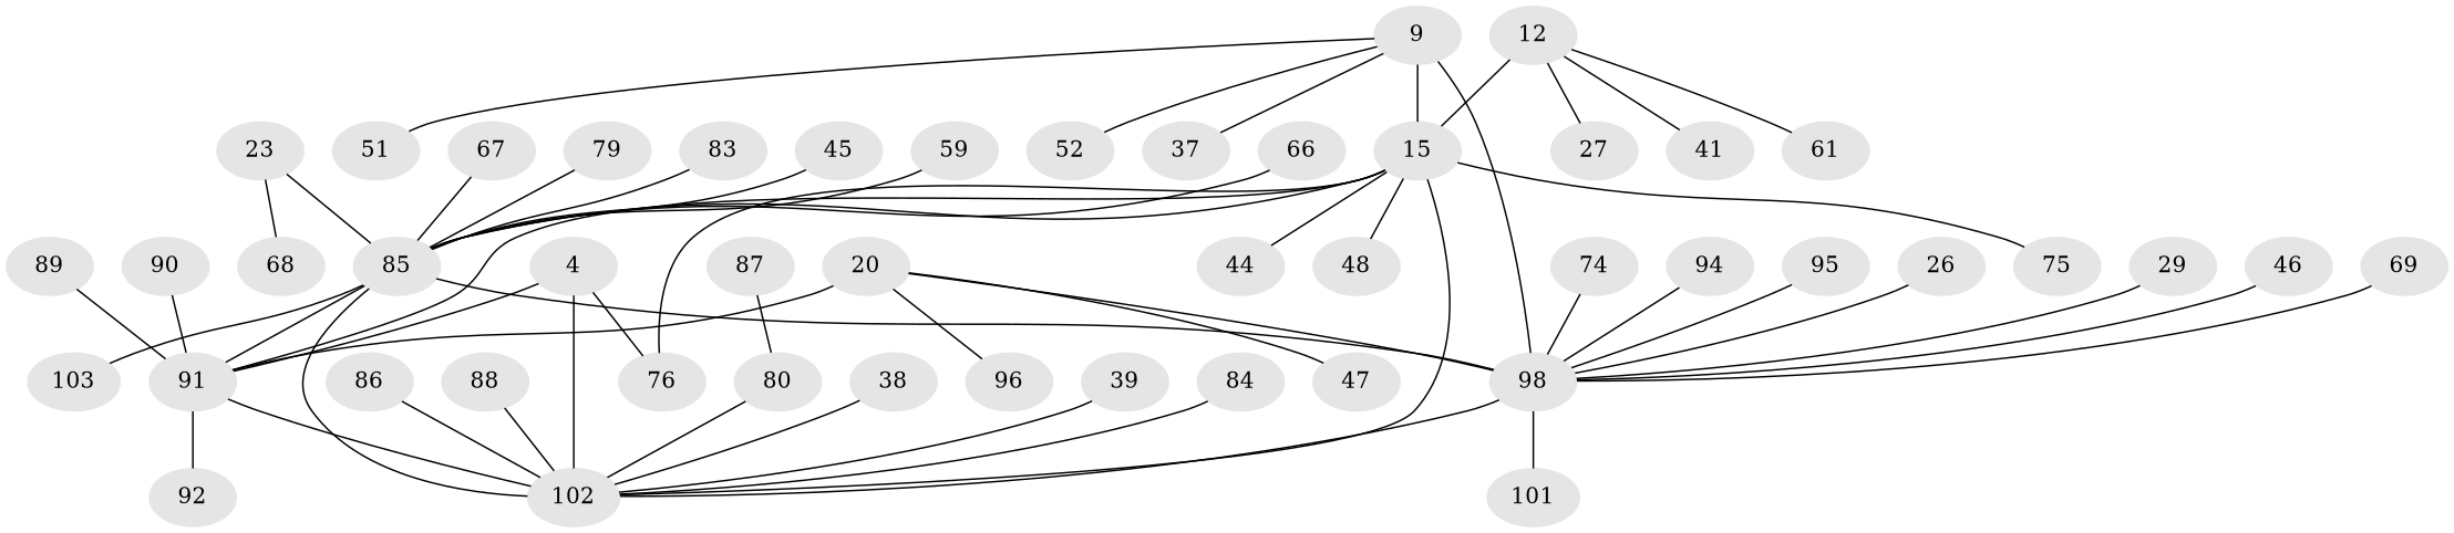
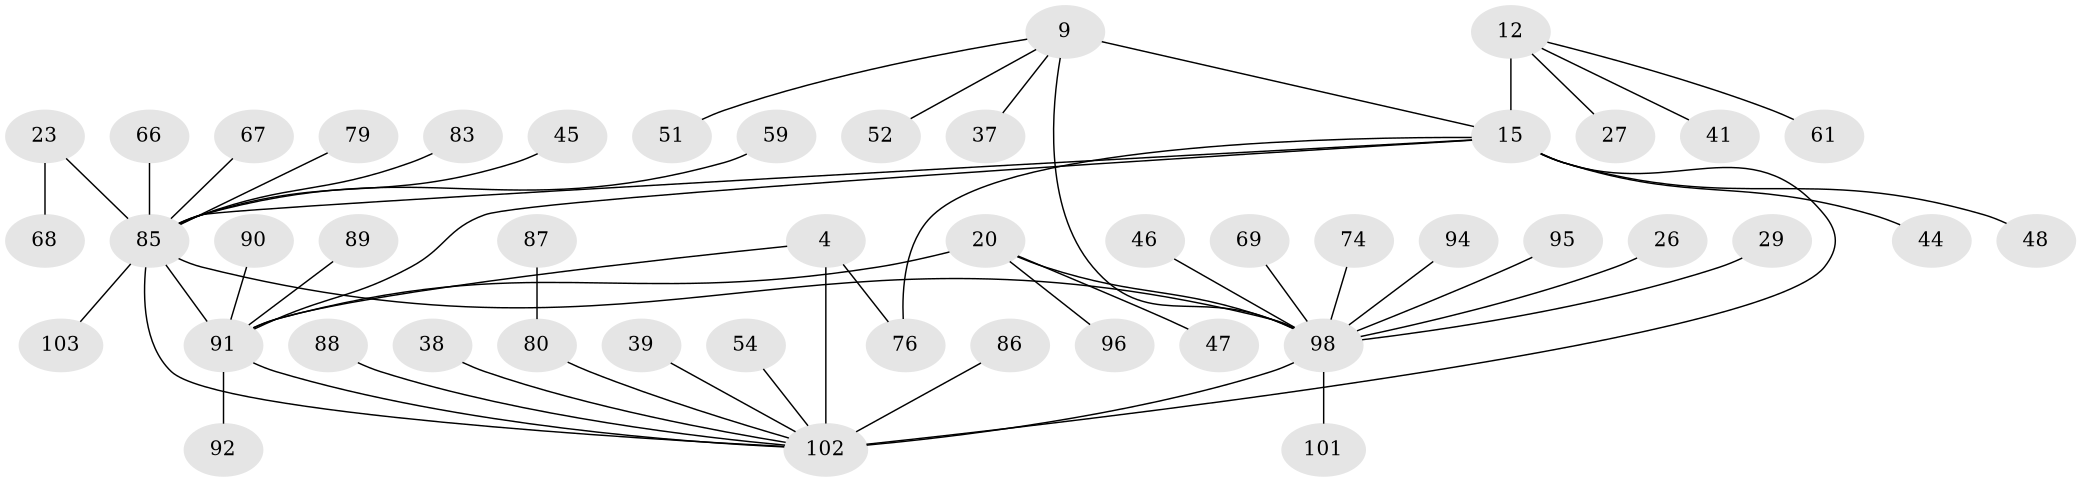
  graph {
    node [color=gray90 style=filled]
    4 [super="+2"]
    76 [super="+43"]
    91 [super="+81+84"]
    102 [super="+64+100+5"]
    92
    9 [super="+6"]
    15 [super="+13+14"]
    37
    51
    52
    98 [super="+65+10"]
    44
    48
-   75
    85 [super="+70+25+24+28"]
    101
    12 [super="+11"]
    27
    41
    61
    103 [super="+82"]
    20 [super="+19"]
    47
    96
    23 [super="+21"]
    68 [super="+49"]
    26
    29
    38
    39
    45
    46
-   54 [label=84]
+   54
    59
    66 [super="+62"]
    67
    69
    74
    79 [super="+77"]
    80 [super="+72"]
    83
    86 [super="+78"]
    87
    88
    89
    90
    94
    95
    4 -- 76
    4 -- 91
    4 -- 102 [weight=6]
    91 -- 102
    91 -- 92
    9 -- 15
    9 -- 37
    9 -- 51
    9 -- 52
    9 -- 98 [weight=6]
    15 -- 76
    15 -- 91 [weight=2]
    15 -- 102 [weight=3]
    15 -- 44
    15 -- 48
-   15 -- 75
    15 -- 85
    98 -- 102 [weight=3]
    98 -- 101
    85 -- 91
    85 -- 102 [weight=2]
    85 -- 98 [weight=3]
    85 -- 103
    12 -- 15 [weight=6]
    12 -- 27
    12 -- 41
    12 -- 61
    20 -- 91 [weight=6]
    20 -- 98
    20 -- 47
    20 -- 96
    23 -- 85 [weight=6]
    23 -- 68
    26 -- 98
    29 -- 98
    38 -- 102
    39 -- 102
    45 -- 85
    46 -- 98
    54 -- 102
    59 -- 85
    66 -- 85
    67 -- 85
    69 -- 98
    74 -- 98
    79 -- 85
    80 -- 102
    83 -- 85
    86 -- 102
    87 -- 80
    88 -- 102
    89 -- 91
    90 -- 91
    94 -- 98
    95 -- 98
  }
